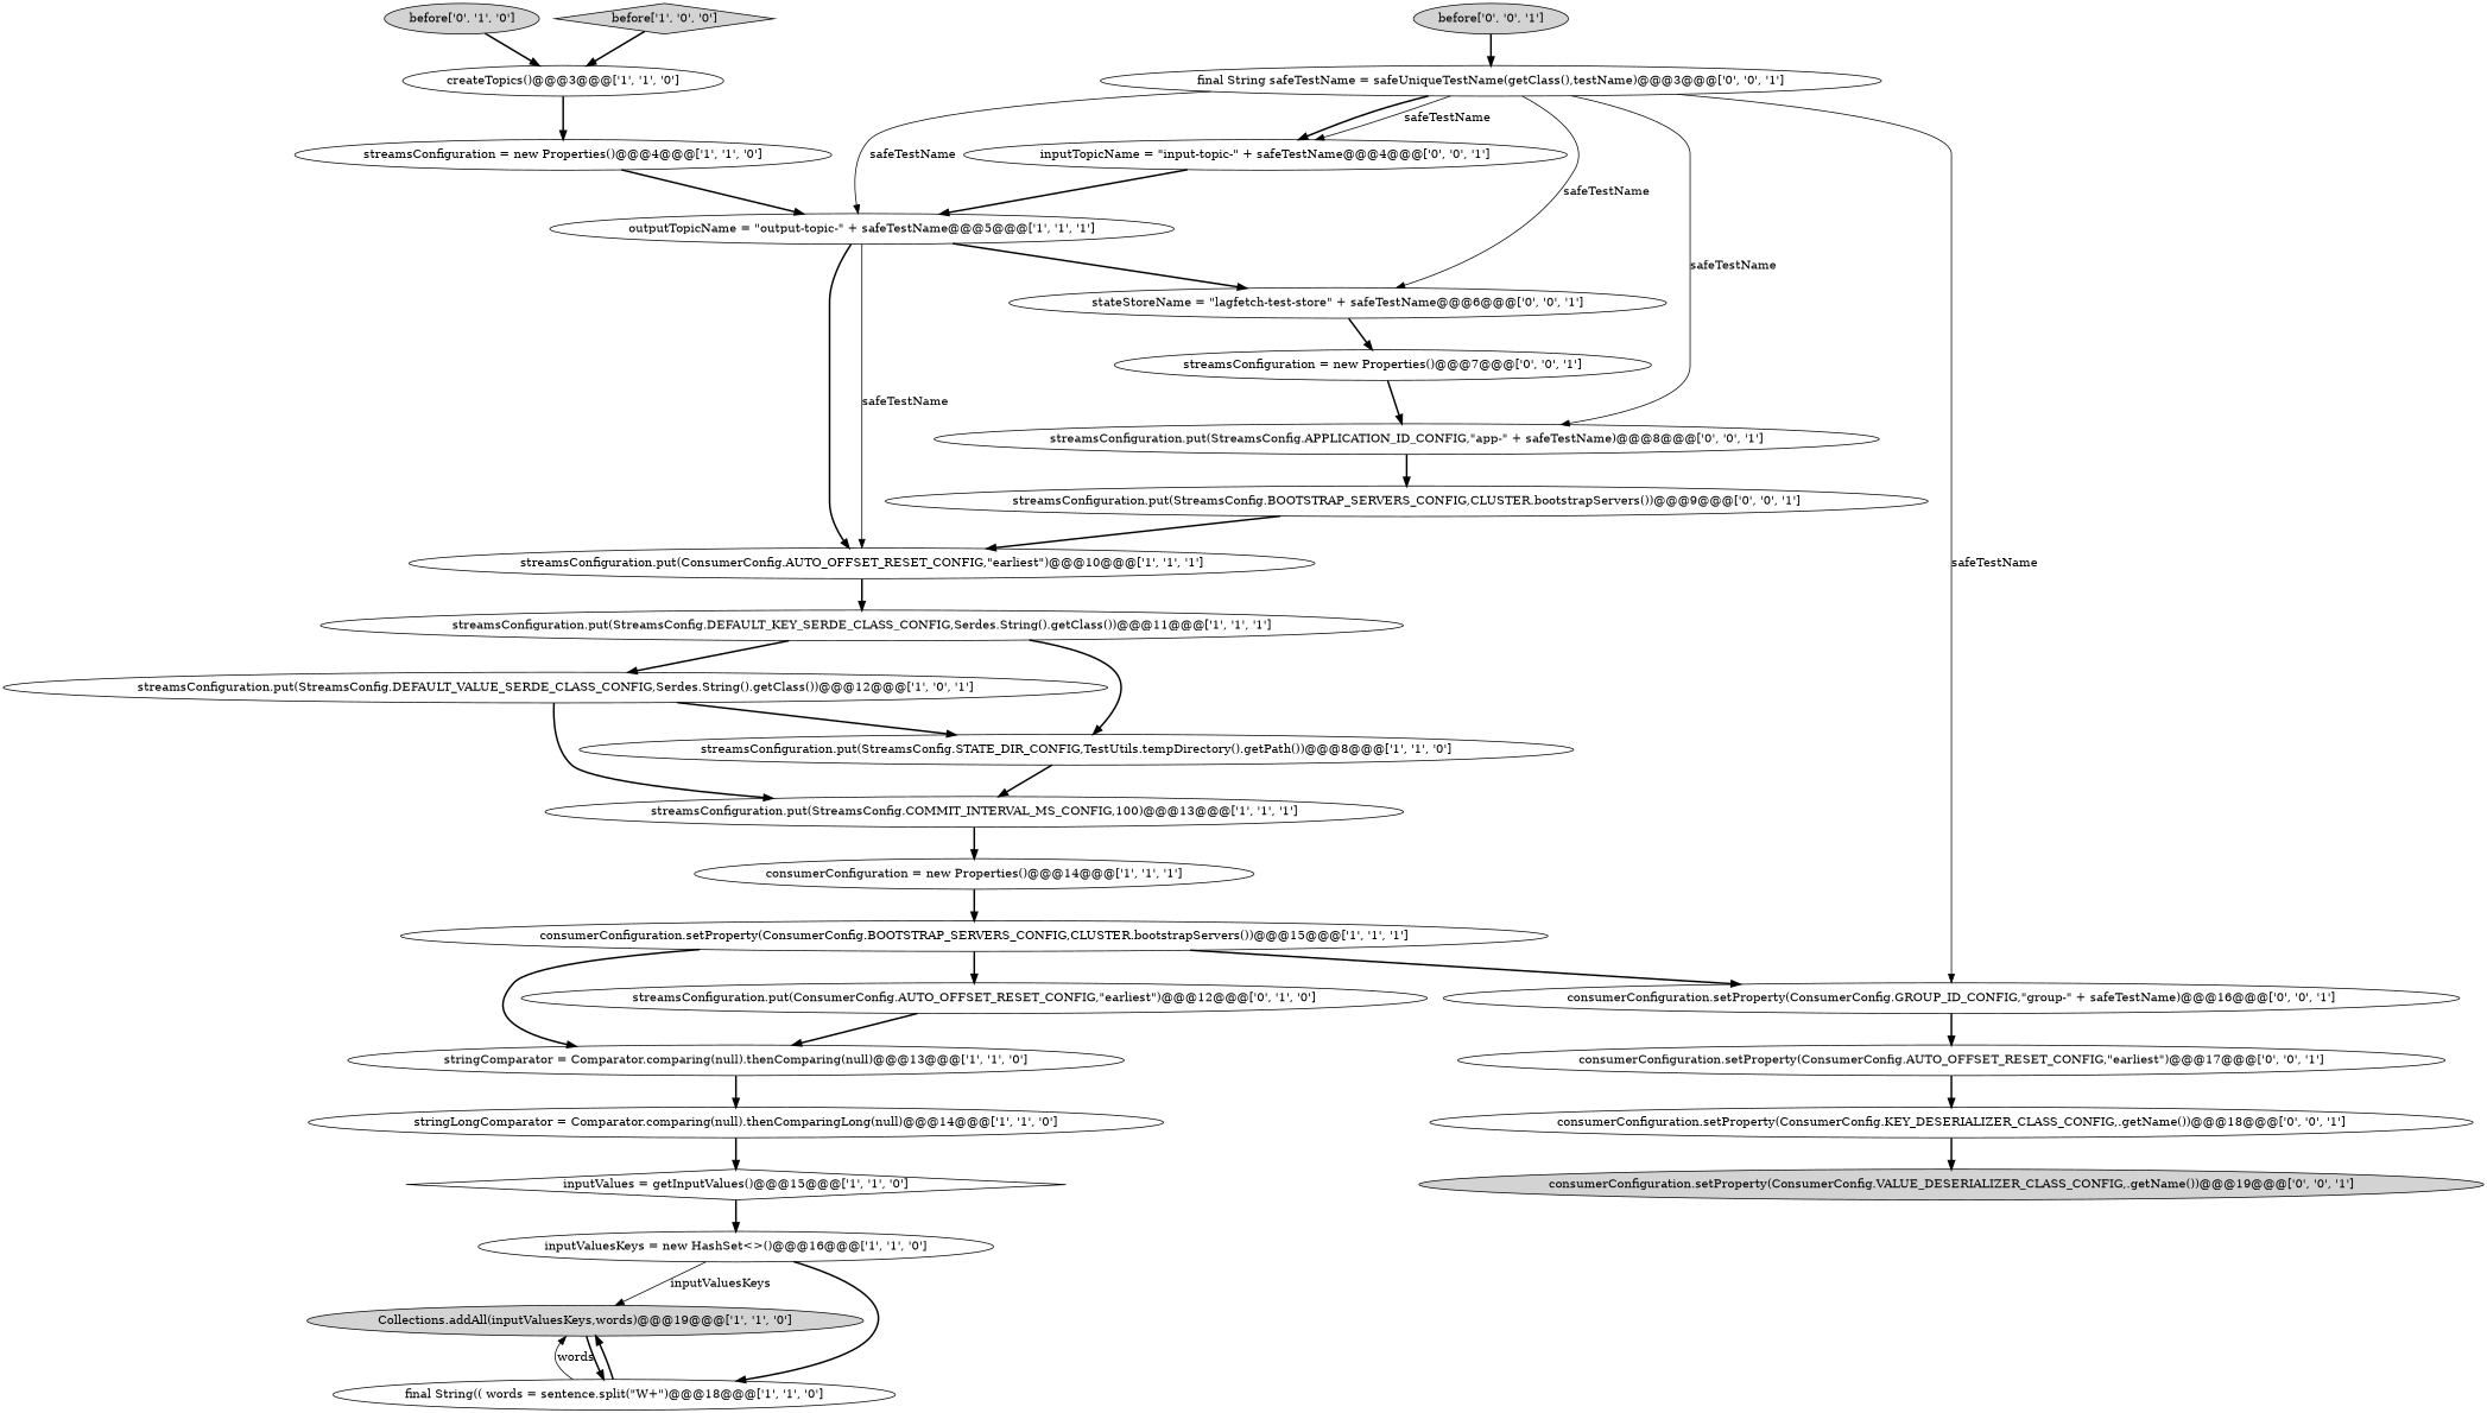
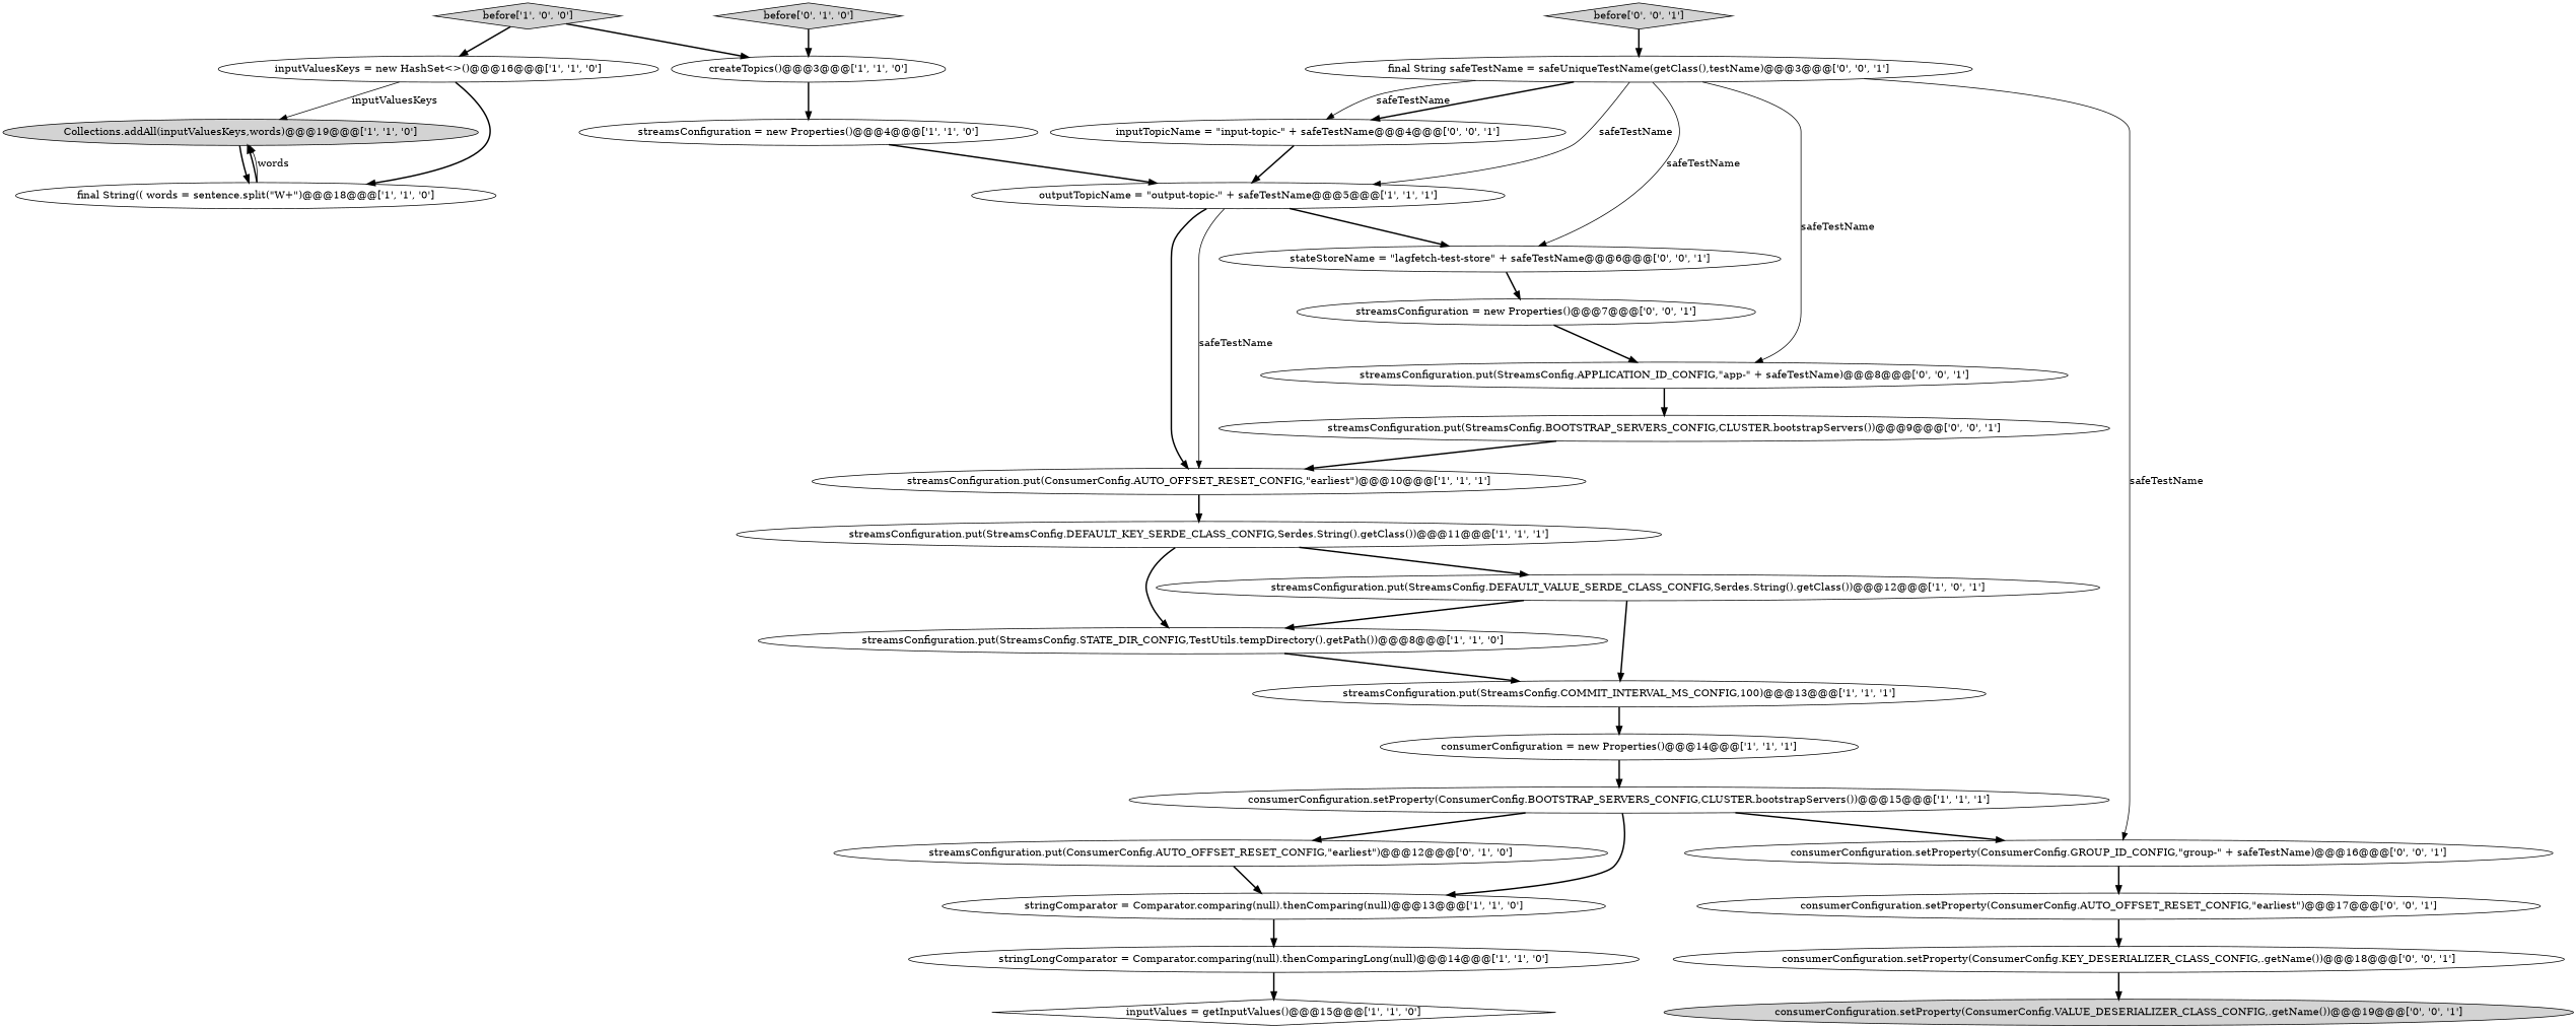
  digraph {
    node [fillcolor=white shape=ellipse style=filled]
    edge [style=bold]
    n1 [label="inputValues = getInputValues()@@@15@@@['1', '1', '0']" shape=diamond]
    n2 [label="inputValuesKeys = new HashSet<>()@@@16@@@['1', '1', '0']"]
    n3 [fillcolor=lightgray label="Collections.addAll(inputValuesKeys,words)@@@19@@@['1', '1', '0']"]
    n4 [label="final String(( words = sentence.split(\"\W+\")@@@18@@@['1', '1', '0']"]
-   n5 [fillcolor=lightgray label="before['0', '1', '0']"]
+   n5 [fillcolor=lightgray label="before['0', '1', '0']" shape=diamond]
    n6 [label="createTopics()@@@3@@@['1', '1', '0']"]
    n7 [label="streamsConfiguration = new Properties()@@@4@@@['1', '1', '0']"]
    n8 [label="streamsConfiguration.put(StreamsConfig.DEFAULT_KEY_SERDE_CLASS_CONFIG,Serdes.String().getClass())@@@11@@@['1', '1', '1']"]
    n9 [label="streamsConfiguration.put(StreamsConfig.STATE_DIR_CONFIG,TestUtils.tempDirectory().getPath())@@@8@@@['1', '1', '0']"]
    n10 [label="streamsConfiguration.put(StreamsConfig.DEFAULT_VALUE_SERDE_CLASS_CONFIG,Serdes.String().getClass())@@@12@@@['1', '0', '1']"]
    n11 [label="streamsConfiguration.put(StreamsConfig.COMMIT_INTERVAL_MS_CONFIG,100)@@@13@@@['1', '1', '1']"]
    n12 [label="consumerConfiguration.setProperty(ConsumerConfig.BOOTSTRAP_SERVERS_CONFIG,CLUSTER.bootstrapServers())@@@15@@@['1', '1', '1']"]
    n13 [label="consumerConfiguration.setProperty(ConsumerConfig.GROUP_ID_CONFIG,\"group-\" + safeTestName)@@@16@@@['0', '0', '1']"]
    n14 [label="stringComparator = Comparator.comparing(null).thenComparing(null)@@@13@@@['1', '1', '0']"]
    n15 [label="streamsConfiguration.put(ConsumerConfig.AUTO_OFFSET_RESET_CONFIG,\"earliest\")@@@12@@@['0', '1', '0']"]
    n16 [label="consumerConfiguration.setProperty(ConsumerConfig.AUTO_OFFSET_RESET_CONFIG,\"earliest\")@@@17@@@['0', '0', '1']"]
    n17 [label="stringLongComparator = Comparator.comparing(null).thenComparingLong(null)@@@14@@@['1', '1', '0']"]
    n18 [label="consumerConfiguration.setProperty(ConsumerConfig.KEY_DESERIALIZER_CLASS_CONFIG,.getName())@@@18@@@['0', '0', '1']"]
    n19 [label="streamsConfiguration.put(StreamsConfig.BOOTSTRAP_SERVERS_CONFIG,CLUSTER.bootstrapServers())@@@9@@@['0', '0', '1']"]
    n20 [label="streamsConfiguration.put(ConsumerConfig.AUTO_OFFSET_RESET_CONFIG,\"earliest\")@@@10@@@['1', '1', '1']"]
    n21 [label="outputTopicName = \"output-topic-\" + safeTestName@@@5@@@['1', '1', '1']"]
    n22 [label="consumerConfiguration = new Properties()@@@14@@@['1', '1', '1']"]
    n23 [fillcolor=lightgray label="before['1', '0', '0']" shape=diamond]
-   n24 [fillcolor=lightgray label="before['0', '0', '1']"]
+   n24 [fillcolor=lightgray label="before['0', '0', '1']" shape=diamond]
    n25 [label="final String safeTestName = safeUniqueTestName(getClass(),testName)@@@3@@@['0', '0', '1']"]
    n26 [label="inputTopicName = \"input-topic-\" + safeTestName@@@4@@@['0', '0', '1']"]
    n27 [label="stateStoreName = \"lagfetch-test-store\" + safeTestName@@@6@@@['0', '0', '1']"]
    n28 [label="streamsConfiguration.put(StreamsConfig.APPLICATION_ID_CONFIG,\"app-\" + safeTestName)@@@8@@@['0', '0', '1']"]
    n29 [fillcolor=lightgray label="consumerConfiguration.setProperty(ConsumerConfig.VALUE_DESERIALIZER_CLASS_CONFIG,.getName())@@@19@@@['0', '0', '1']"]
    n30 [label="streamsConfiguration = new Properties()@@@7@@@['0', '0', '1']"]
-   n1 -> n2
+   n23 -> n2
    n2 -> n3 [label=inputValuesKeys style=solid]
    n2 -> n4
    n3 -> n4
    n4 -> n3
    n4 -> n3 [label=words style=solid]
    n5 -> n6
    n6 -> n7
    n7 -> n21
    n8 -> n9
    n8 -> n10
    n9 -> n11
    n10 -> n9
    n10 -> n11
    n11 -> n22
    n12 -> n13
    n12 -> n14
    n12 -> n15
    n13 -> n16
    n14 -> n17
    n15 -> n14
    n16 -> n18
    n17 -> n1
    n18 -> n29
    n19 -> n20
    n20 -> n8
    n21 -> n20
    n21 -> n20 [label=safeTestName style=solid]
    n21 -> n27
    n22 -> n12
    n23 -> n6
    n24 -> n25
    n25 -> n13 [label=safeTestName style=solid]
    n25 -> n21 [label=safeTestName style=solid]
    n25 -> n26
    n25 -> n26 [label=safeTestName style=solid]
    n25 -> n27 [label=safeTestName style=solid]
    n25 -> n28 [label=safeTestName style=solid]
    n26 -> n21
    n27 -> n30
    n28 -> n19
    n30 -> n28
  }
